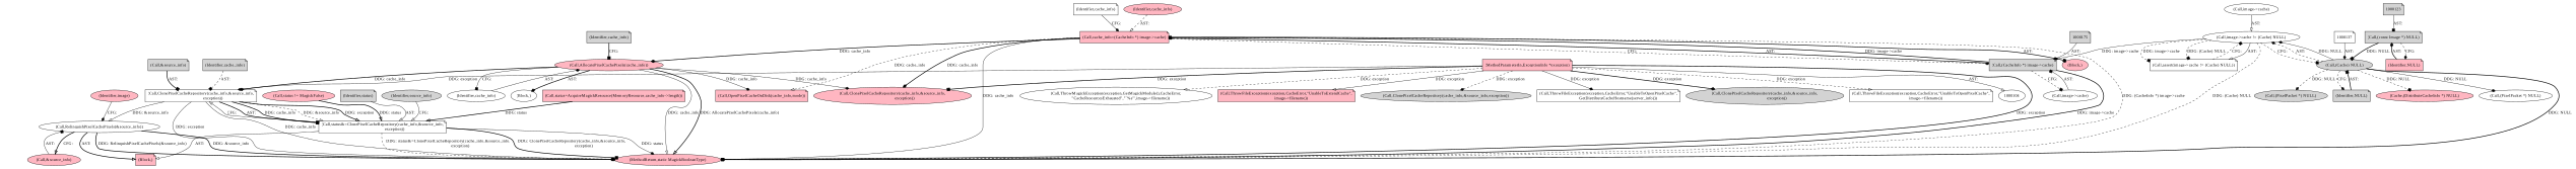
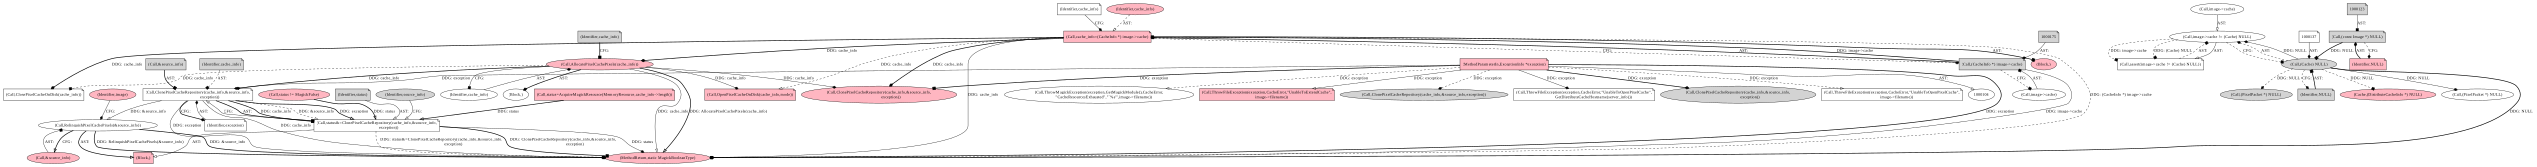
  digraph {
    fontname="Liberation Serif"
    node [fillcolor=white fontname="Liberation Serif" shape=note style=filled]
    edge [arrowhead=diamond fontname="Liberation Serif" style=solid]
    n1 [label="(Call,ClonePixelCacheRepository(cache_info,&source_info,\n                    exception))"]
    n2 [label="(Call,status&=ClonePixelCacheRepository(cache_info,&source_info,\n                    exception))"]
    n3 [label="(Call,RelinquishPixelCachePixels(&source_info))" shape=ellipse]
+   n4 [label="(Identifier,exception)"]
    n5 [fillcolor=lightpink label="(MethodReturn,static MagickBooleanType)" shape=ellipse]
    n6 [fillcolor=lightpink label="(Block,)"]
    n7 [fillcolor=lightpink label="(Call,&source_info)" shape=ellipse]
    n8 [fillcolor=lightpink label="(Call,AllocatePixelCachePixels(cache_info))" shape=ellipse]
    n9 [label="(Block,)" shape=ellipse]
    n10 [fillcolor=lightpink label="(Call,OpenPixelCacheOnDisk(cache_info,mode))"]
+   n11 [label="(Call,ClosePixelCacheOnDisk(cache_info))"]
    n12 [fillcolor=lightpink label="(Call,ClonePixelCacheRepository(cache_info,&source_info,\n                    exception))" shape=ellipse]
    n13 [label="(Identifier,cache_info)" shape=ellipse]
    n14 [fillcolor=lightpink label="(Call,cache_info=(CacheInfo *) image->cache)"]
    n15 [fillcolor=lightgrey label="(Call,(CacheInfo *) image->cache)"]
    n16 [fillcolor=lightpink label="(Block,)" shape=ellipse]
    n17 [label="(Call,image->cache)" shape=ellipse]
    n18 [label="(Call,image->cache != (Cache) NULL)" shape=ellipse]
    n19 [fillcolor=lightgrey label="(Call,(Cache) NULL)" shape=ellipse]
    n20 [label="(Call,assert(image->cache != (Cache) NULL))"]
    n21 [fillcolor=lightgrey label="(Identifier,NULL)"]
    n22 [fillcolor=lightpink label="(Cache,(DistributeCacheInfo *) NULL)" shape=ellipse]
    n23 [label="(Call,(PixelPacket *) NULL)" shape=ellipse]
    n24 [fillcolor=lightgrey label="(Call,(PixelPacket *) NULL)" shape=ellipse]
    n25 [fillcolor=lightgrey label="(Call,(const Image *) NULL)"]
    n26 [fillcolor=lightpink label="(Identifier,NULL)"]
    n27 [fillcolor=lightpink label="(MethodParameterIn,ExceptionInfo *exception)"]
    n28 [label="(Call,ThrowMagickException(exception,GetMagickModule(),CacheError,\n        \"CacheResourcesExhausted\",\"`%s'\",image->filename))" shape=ellipse]
    n29 [fillcolor=lightpink label="(Call,ThrowFileException(exception,CacheError,\"UnableToExtendCache\",\n        image->filename))"]
    n30 [fillcolor=lightgrey label="(Call,ClonePixelCacheRepository(cache_info,&source_info,exception))" shape=ellipse]
    n31 [label="(Call,ThrowFileException(exception,CacheError,\"UnableToOpenPixelCache\",\n                GetDistributeCacheHostname(server_info)))"]
    n32 [fillcolor=lightgrey label="(Call,ClonePixelCacheRepository(cache_info,&source_info,\n                    exception))" shape=ellipse]
    n33 [label="(Call,ThrowFileException(exception,CacheError,\"UnableToOpenPixelCache\",\n        image->filename))"]
    1000104 [shape=ellipse]
    n35 [fillcolor=lightgrey label="(Call,&source_info)"]
    n36 [fillcolor=lightpink label="(Call,status != MagickFalse)" shape=ellipse]
    n37 [fillcolor=lightgrey label="(Identifier,cache_info)"]
    n38 [fillcolor=lightgrey label="(Identifier,status)"]
    n39 [fillcolor=lightgrey label="(Identifier,source_info)" shape=ellipse]
    n40 [fillcolor=lightpink label="(Call,status=AcquireMagickResource(MemoryResource,cache_info->length))"]
    n41 [label="(Call,image->cache)" shape=ellipse]
    n42 [fillcolor=lightpink label="(Identifier,image)" shape=ellipse]
    n43 [label="(Identifier,cache_info)"]
    n44 [fillcolor=lightpink label="(Identifier,cache_info)" shape=ellipse]
    n45 [fillcolor=lightgrey label="(Identifier,cache_info)"]
    1000175 [fillcolor=lightgrey]
    1000137
    1000123 [fillcolor=lightgrey]
    n1 -> n2 [arrowhead=box label="AST: " style=bold]
    n1 -> n2 [arrowhead=box label="DDG: cache_info" style=bold]
    n1 -> n2 [arrowhead=onormal label="DDG: &source_info" style=dashed]
    n1 -> n2 [arrowhead=onormal label="DDG: exception" style=bold]
    n1 -> n3 [arrowhead=onormal label="DDG: &source_info"]
+   n1 -> n4 [label="CFG: " style=bold]
    n1 -> n5 [arrowhead=onormal label="DDG: exception"]
    n1 -> n5 [label="DDG: cache_info"]
    n2 -> n1 [arrowhead=onormal label="CFG: "]
    n2 -> n5 [label="DDG: status"]
    n2 -> n5 [label="DDG: status&=ClonePixelCacheRepository(cache_info,&source_info,\n                    exception)" style=dashed]
    n2 -> n5 [arrowhead=box label="DDG: ClonePixelCacheRepository(cache_info,&source_info,\n                    exception)" style=bold]
    n2 -> n6 [arrowhead=onormal label="AST: "]
    n3 -> n5 [arrowhead=onormal label="DDG: &source_info" style=bold]
    n3 -> n5 [arrowhead=box label="DDG: RelinquishPixelCachePixels(&source_info)" style=bold]
    n3 -> n6 [arrowhead=onormal label="AST: " style=bold]
    n3 -> n7 [arrowhead=onormal label="CFG: " style=bold]
+   n4 -> n1 [label="AST: "]
    n7 -> n3 [arrowhead=box label="AST: "]
    n8 -> n1 [label="DDG: cache_info" style=bold]
    n8 -> n5 [arrowhead=onormal label="DDG: cache_info"]
    n8 -> n5 [arrowhead=onormal label="DDG: AllocatePixelCachePixels(cache_info)" style=bold]
    n8 -> n9 [label="AST: " style=bold]
    n8 -> n10 [label="DDG: cache_info"]
+   n8 -> n11 [arrowhead=box label="DDG: cache_info" style=dashed]
    n8 -> n12 [label="DDG: cache_info"]
    n8 -> n13 [arrowhead=box label="CFG: "]
    n13 -> n8 [label="AST: "]
    n14 -> n5 [arrowhead=box label="DDG: cache_info"]
    n14 -> n5 [arrowhead=onormal label="DDG: (CacheInfo *) image->cache" style=dashed]
    n14 -> n8 [label="DDG: cache_info" style=bold]
    n14 -> n10 [arrowhead=onormal label="DDG: cache_info" style=dashed]
+   n14 -> n11 [label="DDG: cache_info" style=bold]
    n14 -> n12 [label="DDG: cache_info" style=bold]
    n14 -> n15 [label="CFG: " style=dashed]
    n14 -> n16 [arrowhead=box label="AST: " style=bold]
-   n15 -> n5 [arrowhead=box label="DDG: image->cache" style=bold]
+   n15 -> n5 [arrowhead=box label="DDG: image->cache"]
    n15 -> n14 [label="AST: " style=bold]
    n15 -> n14 [arrowhead=box label="DDG: image->cache" style=bold]
    n15 -> n17 [arrowhead=box label="CFG: " style=dashed]
    n17 -> n15 [arrowhead=box label="AST: "]
-   n18 -> n5 [arrowhead=box label="DDG: (Cache) NULL" style=dashed]
-   n18 -> n15 [label="DDG: image->cache"]
    n18 -> n19 [arrowhead=box label="CFG: " style=dashed]
    n18 -> n20 [arrowhead=onormal label="AST: "]
    n18 -> n20 [arrowhead=box label="DDG: image->cache" style=dashed]
    n18 -> n20 [arrowhead=box label="DDG: (Cache) NULL" style=dashed]
    n19 -> n5 [label="DDG: NULL" style=bold]
    n19 -> n18 [label="AST: " style=dashed]
    n19 -> n18 [label="DDG: NULL"]
    n19 -> n21 [label="CFG: " style=dashed]
    n19 -> n22 [arrowhead=box label="DDG: NULL" style=dashed]
    n19 -> n23 [label="DDG: NULL"]
    n19 -> n24 [label="DDG: NULL" style=dashed]
-   n20 -> n18 [arrowhead=box label="CFG: " style=dashed]
+   n20 -> n18 [arrowhead=box label="AST: " style=dashed]
    n21 -> n19 [arrowhead=box label="AST: " style=bold]
    n25 -> n19 [arrowhead=box label="DDG: NULL" style=bold]
    n25 -> n26 [label="CFG: " style=dashed]
    n26 -> n25 [label="AST: " style=bold]
    n27 -> n1 [label="DDG: exception"]
    n27 -> n5 [label="DDG: exception" style=bold]
    n27 -> n12 [arrowhead=box label="DDG: exception" style=bold]
    n27 -> n28 [arrowhead=onormal label="DDG: exception" style=dashed]
    n27 -> n29 [arrowhead=onormal label="DDG: exception"]
    n27 -> n30 [label="DDG: exception" style=dashed]
    n27 -> n31 [label="DDG: exception"]
    n27 -> n32 [label="DDG: exception" style=bold]
    n27 -> n33 [arrowhead=onormal label="DDG: exception" style=dashed]
    n27 -> 1000104 [arrowhead=onormal label="AST: "]
    n35 -> n1 [arrowhead=box label="AST: " style=bold]
    n36 -> n2 [arrowhead=onormal label="DDG: status" style=bold]
    n37 -> n1 [arrowhead=box label="AST: " style=dashed]
    n38 -> n2 [arrowhead=onormal label="AST: "]
    n39 -> n2 [arrowhead=onormal label="CFG: "]
    n40 -> n2 [arrowhead=onormal label="DDG: status" style=bold]
    n41 -> n18 [arrowhead=onormal label="AST: "]
    n42 -> n3 [label="CFG: "]
    n43 -> n14 [label="CFG: "]
    n44 -> n14 [arrowhead=onormal label="AST: " style=dashed]
    n45 -> n8 [arrowhead=box label="CFG: " style=bold]
    1000175 -> n15 [label="AST: "]
    1000137 -> n19 [label="AST: "]
    1000123 -> n25 [arrowhead=box label="AST: "]
  }
